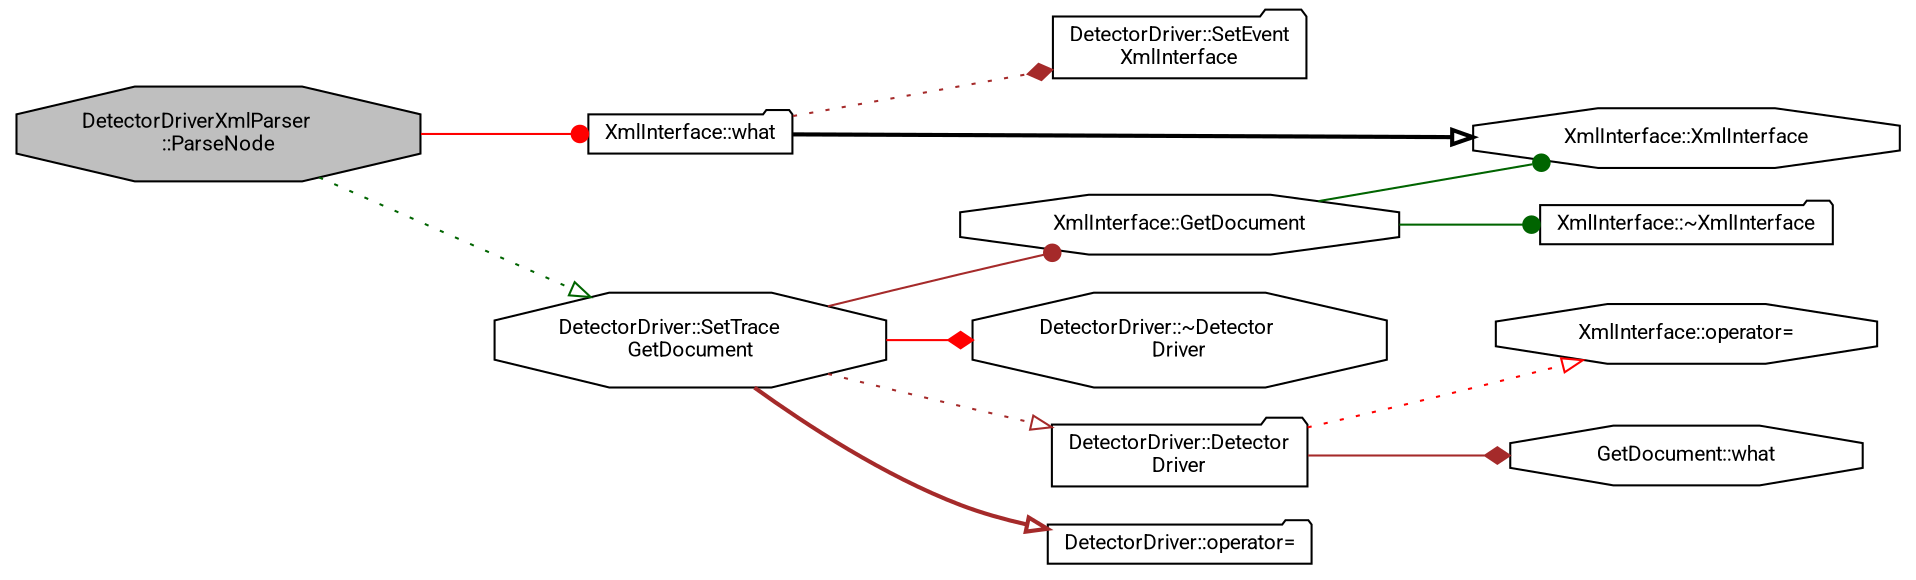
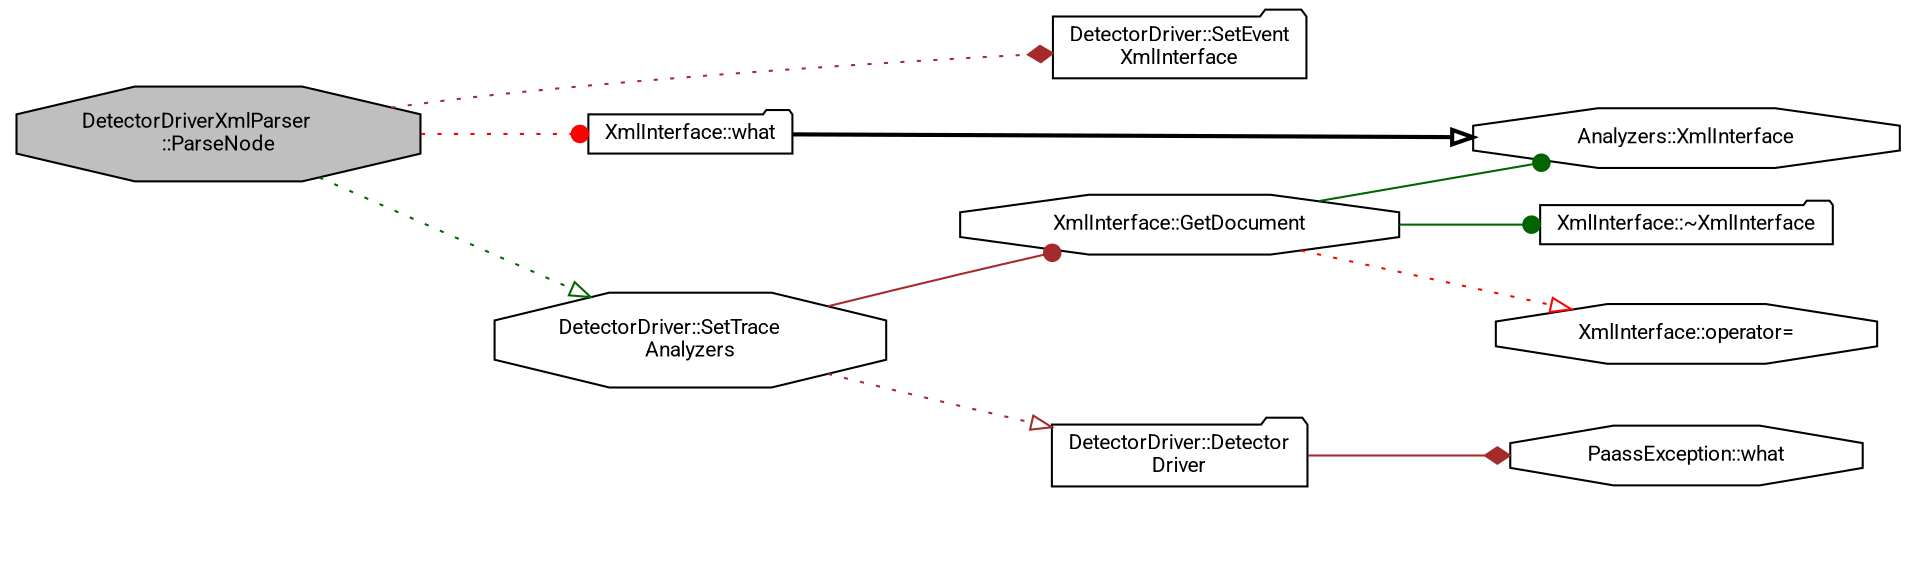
  digraph {
    fontname=Roboto
    rankdir=LR
    node [color=black fillcolor=white fontname=Roboto fontsize=10 shape=octagon style=filled]
    edge [arrowhead=onormal color=brown fontname=Roboto fontsize=10 labelfontname=Helvetica labelfontsize=10 style=dotted]
    n1 [fillcolor=grey75 fontcolor=black height=0.2 label="DetectorDriverXmlParser\l::ParseNode" width=0.4]
    n2 [height=0.2 label="XmlInterface::what" shape=folder width=0.4]
-   n3 [height=0.2 label="DetectorDriver::SetTrace\lGetDocument" width=0.4]
+   n3 [height=0.2 label="DetectorDriver::SetTrace\lAnalyzers" width=0.4]
    n4 [height=0.2 label="DetectorDriver::SetEvent\lXmlInterface" shape=folder width=0.4]
-   n5 [height=0.2 label="XmlInterface::XmlInterface" width=0.4]
+   n5 [height=0.2 label="Analyzers::XmlInterface" width=0.4]
    n6 [height=0.2 label="XmlInterface::GetDocument" width=0.4]
    n7 [height=0.2 label="XmlInterface::~XmlInterface" shape=folder width=0.4]
    n8 [height=0.2 label="XmlInterface::operator=" width=0.4]
-   n9 [height=0.2 label="DetectorDriver::~Detector\lDriver" width=0.4]
    n10 [height=0.2 label="DetectorDriver::Detector\lDriver" shape=folder width=0.4]
-   n11 [height=0.2 label="DetectorDriver::operator=" shape=folder width=0.4]
-   n12 [height=0.2 label="GetDocument::what" width=0.4]
-   n1 -> n2 [arrowhead=dot color=red style=solid]
+   n12 [height=0.2 label="PaassException::what" width=0.4]
+   n1 -> n2 [arrowhead=dot color=red]
    n1 -> n3 [color=darkgreen]
-   n2 -> n4 [arrowhead=diamond]
+   n1 -> n4 [arrowhead=diamond]
    n2 -> n5 [color=black style=bold]
    n3 -> n6 [arrowhead=dot style=solid]
-   n3 -> n9 [arrowhead=diamond color=red style=solid]
    n3 -> n10
-   n3 -> n11 [style=bold]
    n6 -> n5 [arrowhead=dot color=darkgreen style=solid]
    n6 -> n7 [arrowhead=dot color=darkgreen style=solid]
-   n10 -> n8 [color=red]
+   n6 -> n8 [color=red]
    n10 -> n12 [arrowhead=diamond style=solid]
  }
